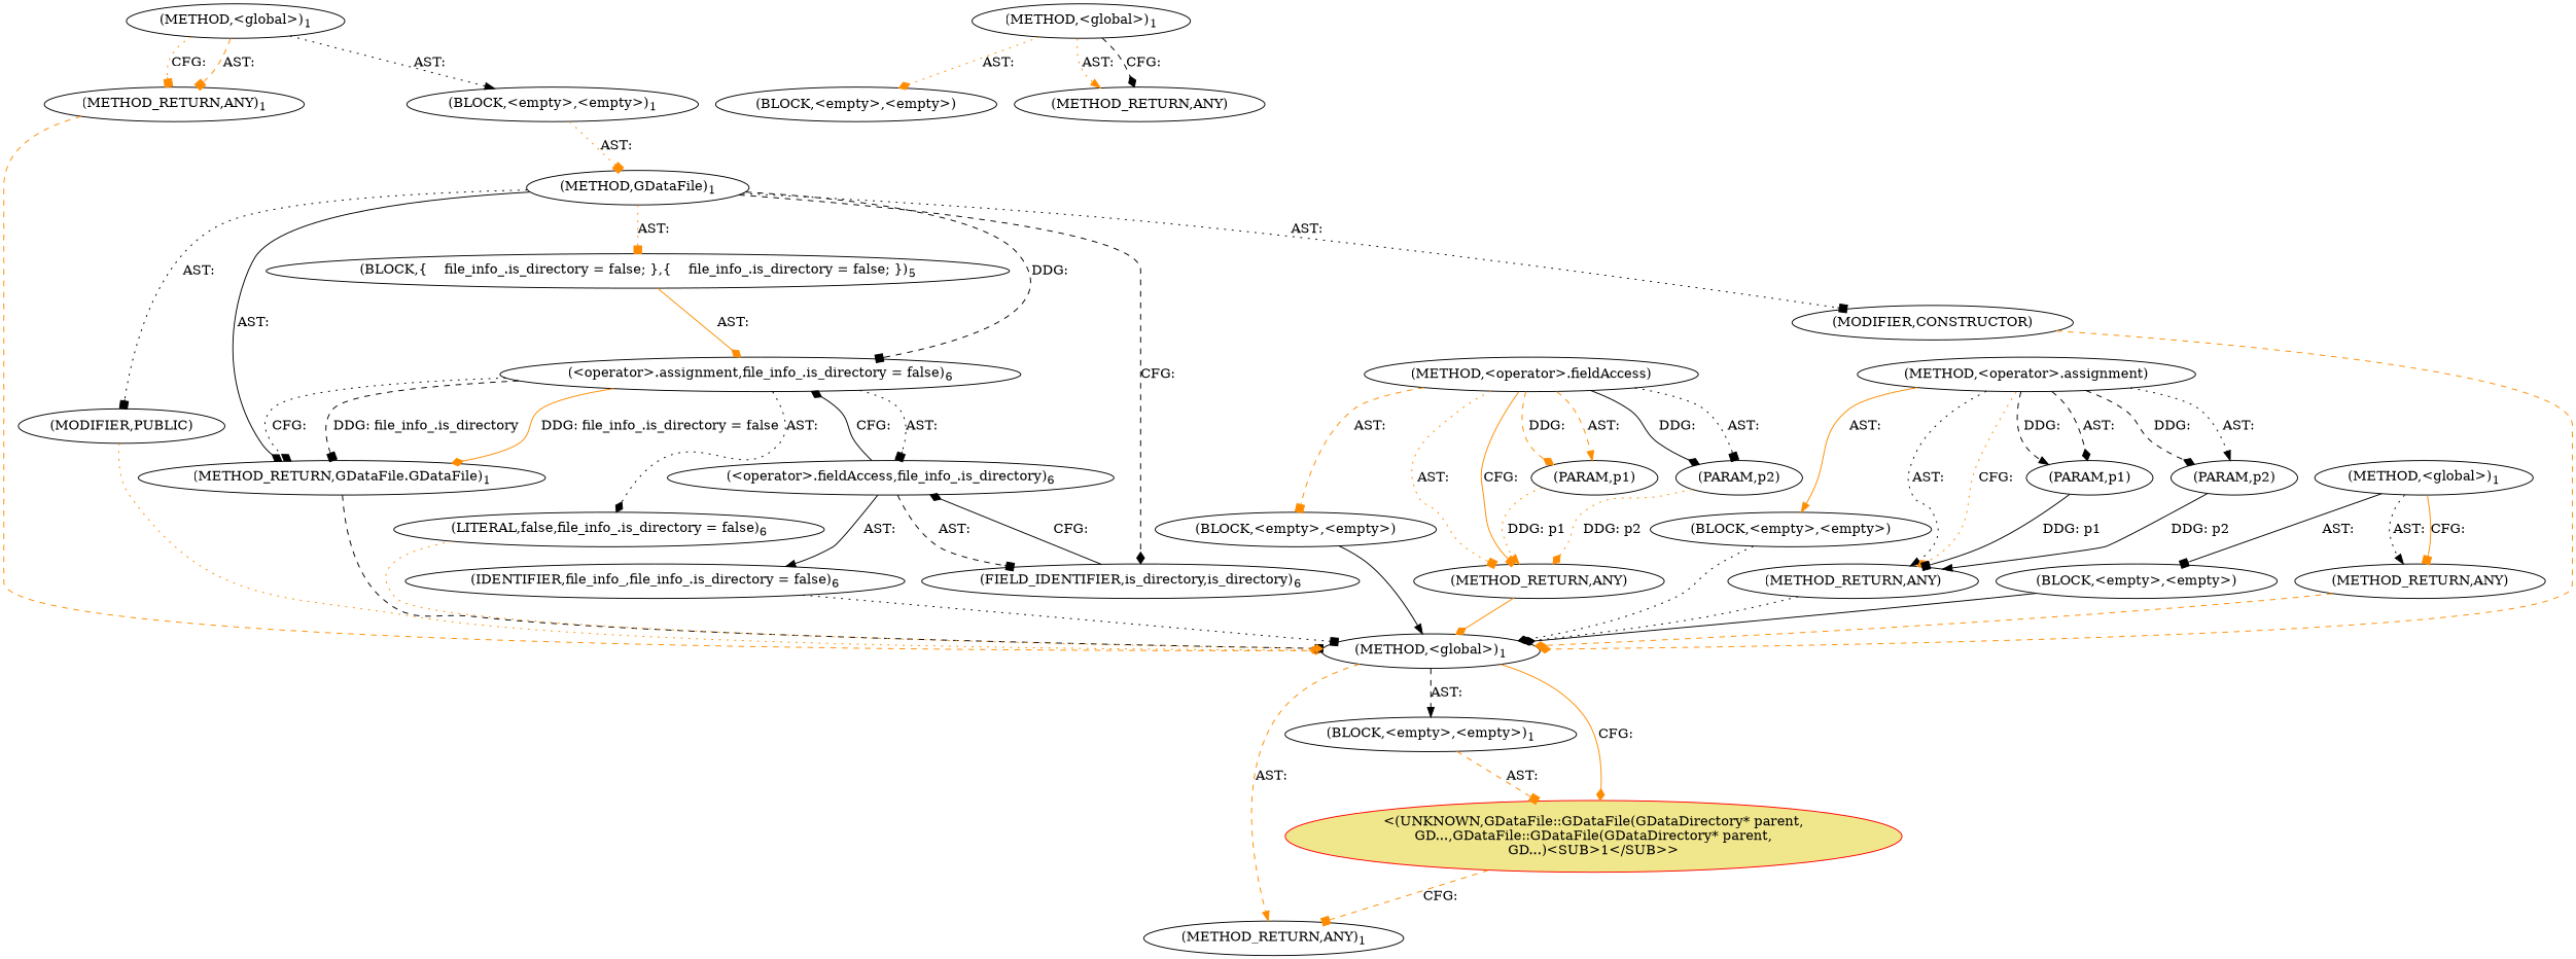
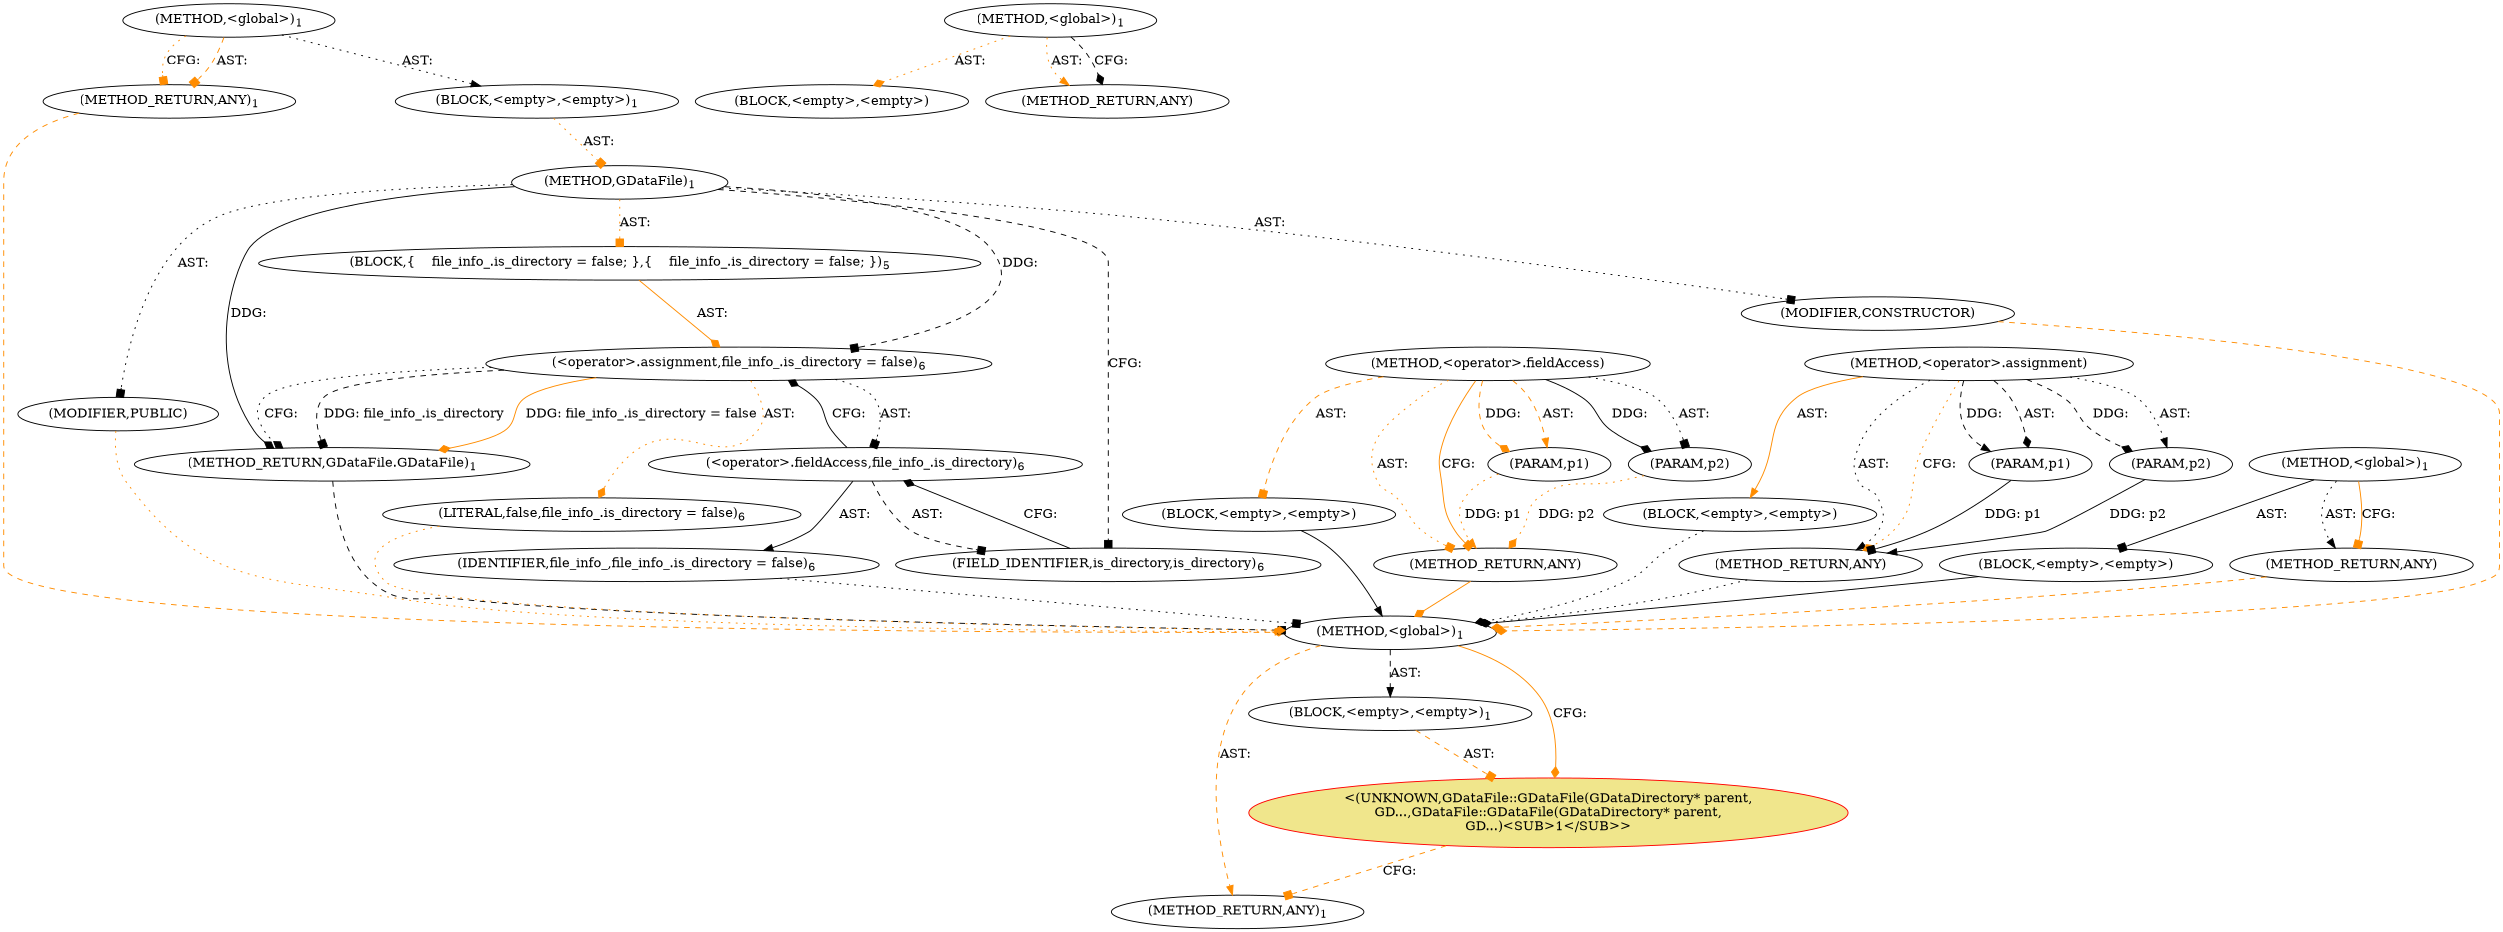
  digraph {
    edge [arrowhead=diamond color=black style=dotted]
    n1 [label=<(METHOD,&lt;global&gt;)<SUB>1</SUB>>]
    n2 [label=<(BLOCK,&lt;empty&gt;,&lt;empty&gt;)<SUB>1</SUB>>]
    n3 [label=<(METHOD_RETURN,ANY)<SUB>1</SUB>>]
    n4 [label=<(METHOD,GDataFile)<SUB>1</SUB>>]
    n5 [label=<(METHOD,&lt;global&gt;)<SUB>1</SUB>>]
    n6 [label=<(BLOCK,{    file_info_.is_directory = false; },{    file_info_.is_directory = false; })<SUB>5</SUB>>]
    n7 [label=<(&lt;operator&gt;.assignment,file_info_.is_directory = false)<SUB>6</SUB>>]
    n8 [label=<(FIELD_IDENTIFIER,is_directory,is_directory)<SUB>6</SUB>>]
    n9 [label=<(MODIFIER,CONSTRUCTOR)>]
    n10 [label=<(MODIFIER,PUBLIC)>]
    n11 [label=<(METHOD_RETURN,GDataFile.GDataFile)<SUB>1</SUB>>]
    n12 [label=<(&lt;operator&gt;.fieldAccess,file_info_.is_directory)<SUB>6</SUB>>]
    n13 [label=<(LITERAL,false,file_info_.is_directory = false)<SUB>6</SUB>>]
    n14 [label=<(IDENTIFIER,file_info_,file_info_.is_directory = false)<SUB>6</SUB>>]
    n15 [label=<(BLOCK,&lt;empty&gt;,&lt;empty&gt;)<SUB>1</SUB>>]
    n16 [color=red fillcolor=khaki label="<(UNKNOWN,GDataFile::GDataFile(GDataDirectory* parent,\nGD...,GDataFile::GDataFile(GDataDirectory* parent,\nGD...)<SUB>1</SUB>>" style=filled]
    n17 [label=<(METHOD_RETURN,ANY)<SUB>1</SUB>>]
    n18 [label=<(METHOD,&lt;operator&gt;.fieldAccess)>]
    n19 [label=<(PARAM,p1)>]
    n20 [label=<(PARAM,p2)>]
    n21 [label=<(BLOCK,&lt;empty&gt;,&lt;empty&gt;)>]
    n22 [label=<(METHOD_RETURN,ANY)>]
    n23 [label=<(METHOD,&lt;operator&gt;.assignment)>]
    n24 [label=<(PARAM,p1)>]
    n25 [label=<(PARAM,p2)>]
    n26 [label=<(BLOCK,&lt;empty&gt;,&lt;empty&gt;)>]
    n27 [label=<(METHOD_RETURN,ANY)>]
    n28 [label=<(METHOD,&lt;global&gt;)<SUB>1</SUB>>]
    n29 [label=<(BLOCK,&lt;empty&gt;,&lt;empty&gt;)>]
    n30 [label=<(METHOD_RETURN,ANY)>]
    n31 [label=<(METHOD,&lt;global&gt;)<SUB>1</SUB>>]
    n32 [label=<(BLOCK,&lt;empty&gt;,&lt;empty&gt;)>]
    n33 [label=<(METHOD_RETURN,ANY)>]
    n1 -> n2 [arrowhead=normal label="AST: "]
    n1 -> n3 [arrowhead=box color=darkorange label="AST: " style=dashed]
    n1 -> n3 [arrowhead=box color=darkorange label="CFG: "]
    n2 -> n4 [arrowhead=box color=darkorange label="AST: "]
    n3 -> n5 [color=darkorange style=dashed]
    n4 -> n6 [arrowhead=box color=darkorange label="AST: "]
    n4 -> n7 [arrowhead=box label="DDG: " style=dashed]
-   n4 -> n8 [label="CFG: " style=dashed]
+   n4 -> n8 [arrowhead=box label="CFG: " style=dashed]
    n4 -> n9 [arrowhead=box label="AST: "]
    n4 -> n10 [arrowhead=box label="AST: "]
-   n4 -> n11 [label="AST: " style=solid]
+   n4 -> n11 [label="DDG: " style=solid]
    n5 -> n15 [arrowhead=normal label="AST: " style=dashed]
    n5 -> n16 [color=darkorange label="CFG: " style=solid]
    n5 -> n17 [arrowhead=normal color=darkorange label="AST: " style=dashed]
    n6 -> n7 [color=darkorange label="AST: " style=solid]
    n7 -> n11 [label="CFG: "]
    n7 -> n11 [arrowhead=box label="DDG: file_info_.is_directory" style=dashed]
    n7 -> n11 [color=darkorange label="DDG: file_info_.is_directory = false" style=solid]
    n7 -> n12 [arrowhead=box label="AST: "]
-   n7 -> n13 [label="AST: "]
+   n7 -> n13 [color=darkorange label="AST: "]
    n8 -> n12 [label="CFG: " style=solid]
    n9 -> n5 [color=darkorange style=dashed]
    n10 -> n5 [arrowhead=normal color=darkorange]
    n11 -> n5 [arrowhead=box style=dashed]
    n12 -> n7 [label="CFG: " style=solid]
    n12 -> n8 [arrowhead=box label="AST: " style=dashed]
    n12 -> n14 [arrowhead=normal label="AST: " style=solid]
    n13 -> n5 [color=darkorange]
    n14 -> n5 [arrowhead=box]
    n15 -> n16 [arrowhead=box color=darkorange label="AST: " style=dashed]
    n16 -> n17 [arrowhead=box color=darkorange label="CFG: " style=dashed]
    n18 -> n19 [arrowhead=normal color=darkorange label="AST: " style=dashed]
    n18 -> n19 [color=darkorange label="DDG: " style=dashed]
    n18 -> n20 [arrowhead=box label="AST: "]
    n18 -> n20 [label="DDG: " style=solid]
    n18 -> n21 [arrowhead=box color=darkorange label="AST: " style=dashed]
    n18 -> n22 [arrowhead=box color=darkorange label="AST: "]
    n18 -> n22 [arrowhead=box color=darkorange label="CFG: " style=solid]
    n19 -> n22 [arrowhead=normal color=darkorange label="DDG: p1"]
    n20 -> n22 [color=darkorange label="DDG: p2"]
    n21 -> n5 [arrowhead=normal style=solid]
    n22 -> n5 [color=darkorange style=solid]
    n23 -> n24 [label="AST: " style=dashed]
    n23 -> n24 [arrowhead=normal label="DDG: " style=dashed]
    n23 -> n25 [arrowhead=normal label="AST: "]
    n23 -> n25 [label="DDG: " style=dashed]
    n23 -> n26 [arrowhead=normal color=darkorange label="AST: " style=solid]
    n23 -> n27 [arrowhead=normal label="AST: "]
    n23 -> n27 [color=darkorange label="CFG: "]
    n24 -> n27 [arrowhead=box label="DDG: p1" style=solid]
    n25 -> n27 [arrowhead=normal label="DDG: p2" style=solid]
    n26 -> n5
    n27 -> n5
    n28 -> n29 [arrowhead=box label="AST: " style=solid]
    n28 -> n30 [arrowhead=normal label="AST: "]
    n28 -> n30 [arrowhead=box color=darkorange label="CFG: " style=solid]
    n29 -> n5 [style=solid]
    n30 -> n5 [color=darkorange style=dashed]
    n31 -> n32 [color=darkorange label="AST: "]
    n31 -> n33 [arrowhead=normal color=darkorange label="AST: "]
    n31 -> n33 [label="CFG: " style=dashed]
  }
